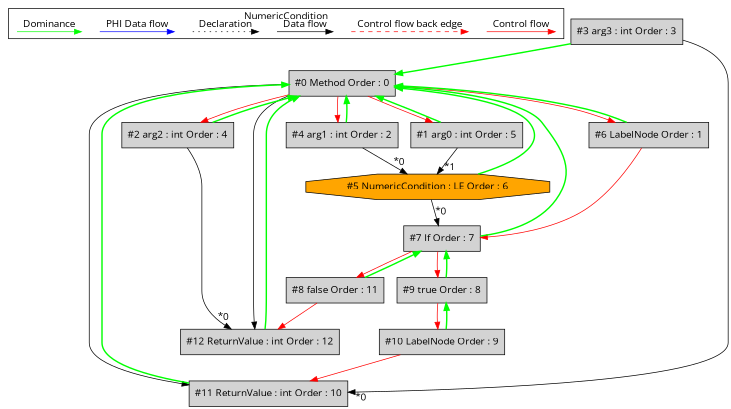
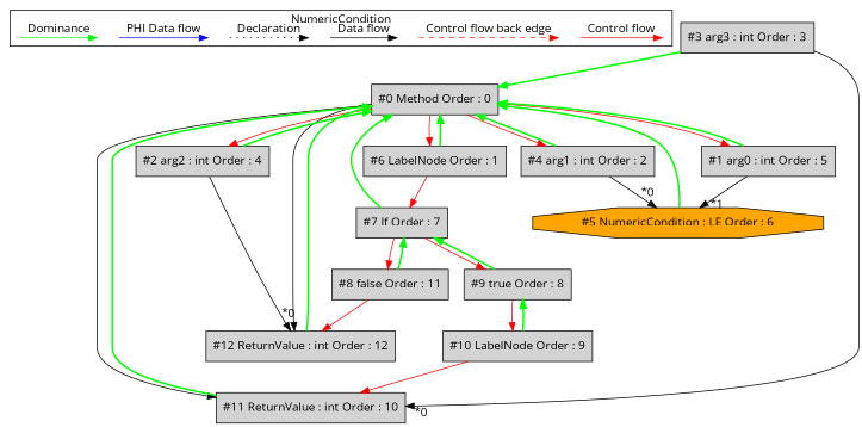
  digraph {
    fontname="Open Sans"
    node [fontname="Open Sans" shape=point style=filled]
    edge [color=green fontname="Open Sans"]
    c0 [style=invis]
    c1 [style=invis]
    c2 [style=invis]
    c3 [style=invis]
    d0 [style=invis]
    d1 [style=invis]
    d2 [style=invis]
    d3 [style=invis]
    d4 [style=invis]
    d5 [style=invis]
    d6 [style=invis]
    d7 [style=invis]
    n13 [fillcolor=lightgrey label="#0 Method Order : 0" shape=box]
    n14 [fillcolor=lightgrey label="#1 arg0 : int Order : 5" shape=box]
    n15 [fillcolor=lightgrey label="#2 arg2 : int Order : 4" shape=box]
    n16 [fillcolor=lightgrey label="#4 arg1 : int Order : 2" shape=box]
    n17 [fillcolor=lightgrey label="#6 LabelNode Order : 1" shape=box]
    n18 [fillcolor=lightgrey label="#11 ReturnValue : int Order : 10" shape=box]
    n19 [fillcolor=lightgrey label="#12 ReturnValue : int Order : 12" shape=box]
    n20 [fillcolor=orange label="#5 NumericCondition : LE Order : 6" shape=octagon]
    n21 [fillcolor=lightgrey label="#3 arg3 : int Order : 3" shape=box]
    n22 [fillcolor=lightgrey label="#7 If Order : 7" shape=box]
    n23 [fillcolor=lightgrey label="#8 false Order : 11" shape=box]
    n24 [fillcolor=lightgrey label="#9 true Order : 8" shape=box]
    n25 [fillcolor=lightgrey label="#10 LabelNode Order : 9" shape=box]
    subgraph cluster_1 {
      label=NumericCondition
      subgraph sub_2 {
        label=Legend
        rank=same
        c0
        c1
        c2
        c3
        d0
        d1
        d2
        d3
        d4
        d5
        d6
        d7
      }
    }
    c0 -> c1 [color=red label="Control flow" style=solid]
    c2 -> c3 [color=red label="Control flow back edge" style=dashed]
    d0 -> d1 [label="Data flow" color=""]
    d2 -> d3 [label=Declaration style=dotted color=""]
    d4 -> d5 [color=blue label="PHI Data flow"]
    d6 -> d7 [label=Dominance]
    n13 -> n14 [color=red fontcolor=red labeldistance=2]
    n13 -> n15 [color=red fontcolor=red labeldistance=2]
    n13 -> n16 [color=red fontcolor=red labeldistance=2]
    n13 -> n17 [color=red fontcolor=red labeldistance=2]
    n13 -> n18 [color=""]
    n13 -> n19 [color=""]
    n14 -> n13 [dir=forward penwidth=2]
    n14 -> n20 [headlabel="*1" labeldistance=2 color=""]
    n15 -> n13 [dir=forward penwidth=2]
    n15 -> n19 [headlabel="*0" labeldistance=2 color=""]
    n16 -> n13 [dir=forward penwidth=2]
    n16 -> n20 [headlabel="*0" labeldistance=2 color=""]
    n17 -> n13 [dir=forward penwidth=2]
    n17 -> n22 [color=red fontcolor=red labeldistance=2]
    n18 -> n13 [dir=forward penwidth=2]
    n19 -> n13 [dir=forward penwidth=2]
    n20 -> n13 [dir=forward penwidth=2]
-   n20 -> n22 [headlabel="*0" labeldistance=2 color=""]
    n21 -> n13 [dir=forward penwidth=2]
    n21 -> n18 [headlabel="*0" labeldistance=2 color=""]
    n22 -> n13 [dir=forward penwidth=2]
    n22 -> n23 [color=red fontcolor=red labeldistance=2]
    n22 -> n24 [color=red fontcolor=red labeldistance=2]
    n23 -> n19 [color=red fontcolor=red labeldistance=2]
    n23 -> n22 [dir=forward penwidth=2]
    n24 -> n22 [dir=forward penwidth=2]
    n24 -> n25 [color=red fontcolor=red labeldistance=2]
    n25 -> n18 [color=red fontcolor=red labeldistance=2]
    n25 -> n24 [dir=forward penwidth=2]
  }
